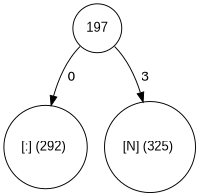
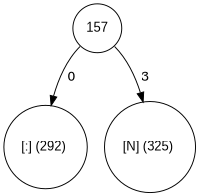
  digraph {
    node [fontname=Arial shape=circle]
    n1 [label="[:] (292) " width=0.5]
-   157 [width=0.5 label=197]
+   157 [width=0.5]
    n3 [label="[N] (325) " width=0.5]
    157 -> n1 [label=" 0" tailport=sw]
    157 -> n3 [label=" 3" tailport=se]
  }
